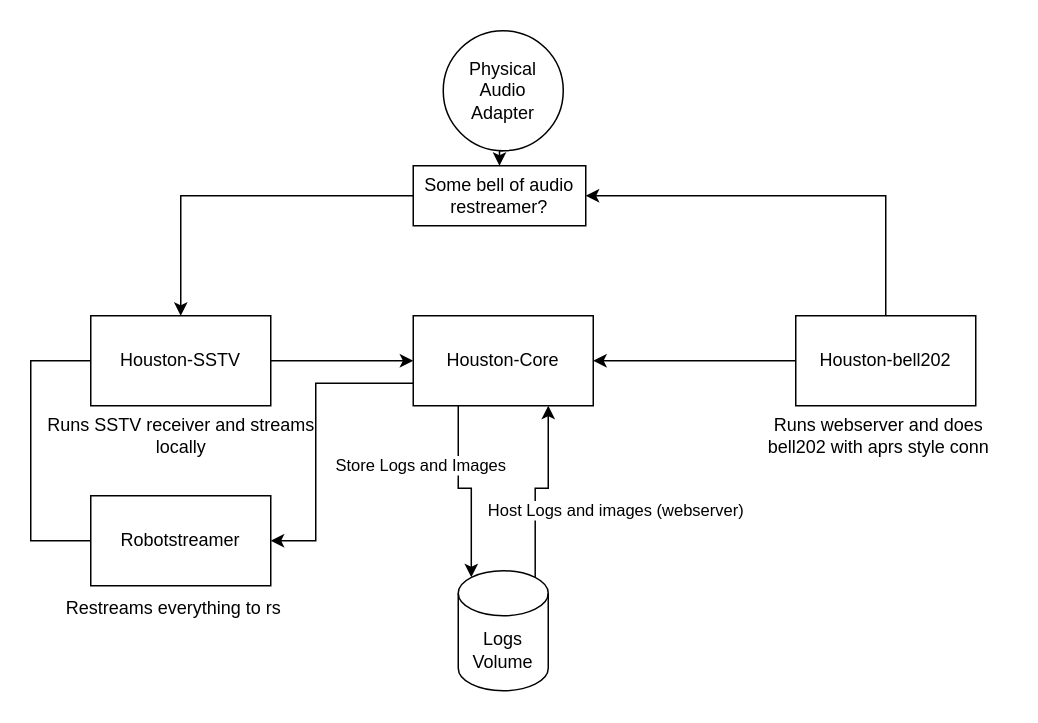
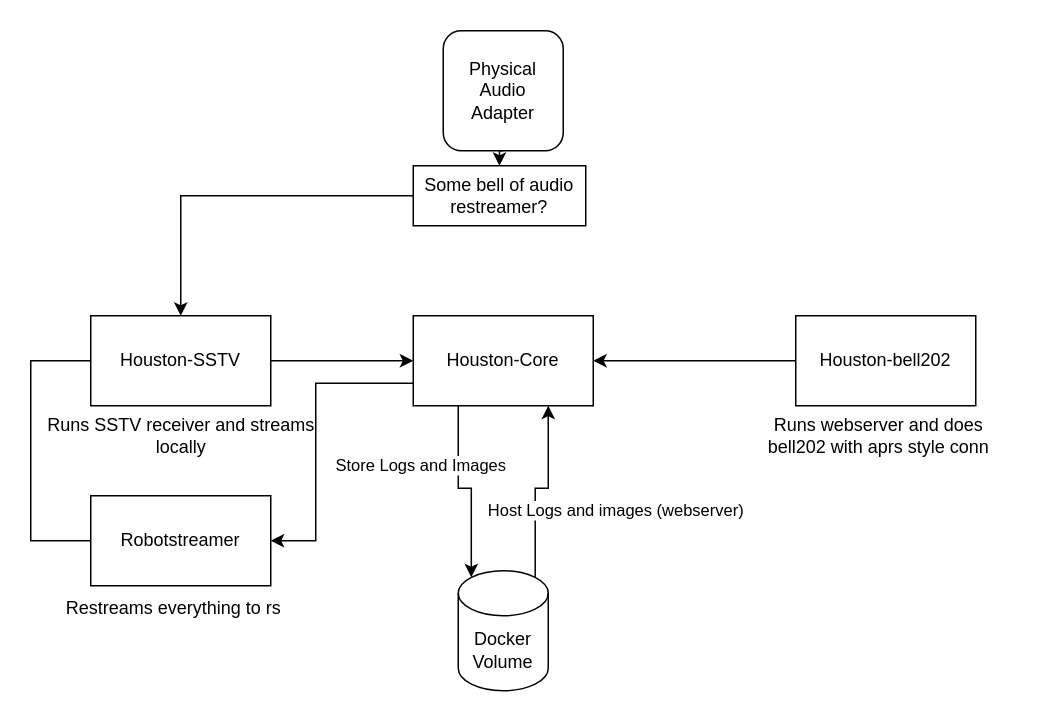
  <mxCell id="0" />
  <mxCell id="1" parent="0" />
  <mxCell id="2" value="&lt;div&gt;Store Logs and Images&lt;/div&gt;" style="edgeStyle=orthogonalEdgeStyle;rounded=0;orthogonalLoop=1;jettySize=auto;html=1;exitX=0.25;exitY=1;exitDx=0;exitDy=0;entryX=0.145;entryY=0;entryDx=0;entryDy=4.35;entryPerimeter=0;" parent="1" source="4" target="6" edge="1"><mxGeometry x="-0.35" y="-25" relative="1" as="geometry"><mxPoint as="offset" /></mxGeometry></mxCell>
  <mxCell id="3" style="edgeStyle=orthogonalEdgeStyle;rounded=0;orthogonalLoop=1;jettySize=auto;html=1;exitX=0;exitY=0.75;exitDx=0;exitDy=0;entryX=1;entryY=0.5;entryDx=0;entryDy=0;" parent="1" source="4" target="19" edge="1"><mxGeometry relative="1" as="geometry"><Array as="points"><mxPoint x="210" y="255" /><mxPoint x="210" y="360" /></Array></mxGeometry></mxCell>
  <mxCell id="4" value="&lt;div&gt;Houston-Core&lt;/div&gt;" style="rounded=0;whiteSpace=wrap;html=1;" parent="1" vertex="1"><mxGeometry x="275" y="210" width="120" height="60" as="geometry" /></mxCell>
  <mxCell id="5" value="&lt;div&gt;Host Logs and images (webserver)&lt;/div&gt;" style="edgeStyle=orthogonalEdgeStyle;rounded=0;orthogonalLoop=1;jettySize=auto;html=1;exitX=0.855;exitY=0;exitDx=0;exitDy=4.35;exitPerimeter=0;entryX=0.75;entryY=1;entryDx=0;entryDy=0;" parent="1" source="6" target="4" edge="1"><mxGeometry x="0.106" y="-47" relative="1" as="geometry"><mxPoint x="-2" y="15" as="offset" /></mxGeometry></mxCell>
- <mxCell id="6" value="Logs Volume" style="shape=cylinder3;whiteSpace=wrap;html=1;boundedLbl=1;backgroundOutline=1;size=15;" parent="1" vertex="1"><mxGeometry x="305" y="380" width="60" height="80" as="geometry" /></mxCell>
+ <mxCell id="6" value="Docker Volume" style="shape=cylinder3;whiteSpace=wrap;html=1;boundedLbl=1;backgroundOutline=1;size=15;" parent="1" vertex="1"><mxGeometry x="305" y="380" width="60" height="80" as="geometry" /></mxCell>
  <mxCell id="7" style="edgeStyle=orthogonalEdgeStyle;rounded=0;orthogonalLoop=1;jettySize=auto;html=1;exitX=1;exitY=0.5;exitDx=0;exitDy=0;entryX=0;entryY=0.5;entryDx=0;entryDy=0;" parent="1" source="9" target="4" edge="1"><mxGeometry relative="1" as="geometry" /></mxCell>
  <mxCell id="8" style="edgeStyle=orthogonalEdgeStyle;rounded=0;orthogonalLoop=1;jettySize=auto;html=1;exitX=0;exitY=0.5;exitDx=0;exitDy=0;entryX=0;entryY=0.5;entryDx=0;entryDy=0;endArrow=none;" parent="1" source="9" target="19" edge="1"><mxGeometry relative="1" as="geometry"><Array as="points"><mxPoint x="20" y="240" /><mxPoint x="20" y="360" /></Array></mxGeometry></mxCell>
  <mxCell id="9" value="&lt;div&gt;Houston-SSTV&lt;/div&gt;" style="rounded=0;whiteSpace=wrap;html=1;" parent="1" vertex="1"><mxGeometry x="60" y="210" width="120" height="60" as="geometry" /></mxCell>
  <mxCell id="10" value="Runs SSTV receiver and streams&lt;br&gt;&lt;div&gt;locally&lt;/div&gt;" style="text;html=1;align=center;verticalAlign=middle;resizable=0;points=[];autosize=1;strokeColor=none;fillColor=none;" parent="1" vertex="1"><mxGeometry x="20" y="270" width="200" height="40" as="geometry" /></mxCell>
  <mxCell id="11" style="edgeStyle=orthogonalEdgeStyle;rounded=0;orthogonalLoop=1;jettySize=auto;html=1;exitX=0.5;exitY=1;exitDx=0;exitDy=0;entryX=0.5;entryY=0;entryDx=0;entryDy=0;" parent="1" source="12" target="14" edge="1"><mxGeometry relative="1" as="geometry" /></mxCell>
- <mxCell id="12" value="&lt;div&gt;Physical Audio&lt;/div&gt;&lt;div&gt;Adapter&lt;br&gt;&lt;/div&gt;" style="ellipse;whiteSpace=wrap;html=1;aspect=fixed;" parent="1" vertex="1"><mxGeometry x="295" y="20" width="80" height="80" as="geometry" /></mxCell>
+ <mxCell id="12" value="&lt;div&gt;Physical Audio&lt;/div&gt;&lt;div&gt;Adapter&lt;br&gt;&lt;/div&gt;" style="whiteSpace=wrap;html=1;aspect=fixed;rounded=1;" parent="1" vertex="1"><mxGeometry x="295" y="20" width="80" height="80" as="geometry" /></mxCell>
  <mxCell id="13" style="edgeStyle=orthogonalEdgeStyle;rounded=0;orthogonalLoop=1;jettySize=auto;html=1;exitX=0;exitY=0.5;exitDx=0;exitDy=0;entryX=0.5;entryY=0;entryDx=0;entryDy=0;" parent="1" source="14" target="9" edge="1"><mxGeometry relative="1" as="geometry" /></mxCell>
  <mxCell id="14" value="Some bell of audio restreamer?" style="rounded=0;whiteSpace=wrap;html=1;" parent="1" vertex="1"><mxGeometry x="275" y="110" width="115" height="40" as="geometry" /></mxCell>
- <mxCell id="15" style="edgeStyle=orthogonalEdgeStyle;rounded=0;orthogonalLoop=1;jettySize=auto;html=1;exitX=0.5;exitY=0;exitDx=0;exitDy=0;entryX=1;entryY=0.5;entryDx=0;entryDy=0;" parent="1" source="17" target="14" edge="1"><mxGeometry relative="1" as="geometry" /></mxCell>
  <mxCell id="16" style="edgeStyle=orthogonalEdgeStyle;rounded=0;orthogonalLoop=1;jettySize=auto;html=1;exitX=0;exitY=0.5;exitDx=0;exitDy=0;entryX=1;entryY=0.5;entryDx=0;entryDy=0;" parent="1" source="17" target="4" edge="1"><mxGeometry relative="1" as="geometry" /></mxCell>
  <mxCell id="17" value="Houston-bell202" style="rounded=0;whiteSpace=wrap;html=1;" parent="1" vertex="1"><mxGeometry x="530" y="210" width="120" height="60" as="geometry" /></mxCell>
  <mxCell id="18" value="&lt;div&gt;Runs webserver and does&lt;/div&gt;&lt;div&gt;bell202 with aprs style conn&lt;br&gt;&lt;/div&gt;" style="text;html=1;align=center;verticalAlign=middle;resizable=0;points=[];autosize=1;strokeColor=none;fillColor=none;" parent="1" vertex="1"><mxGeometry x="500" y="270" width="170" height="40" as="geometry" /></mxCell>
  <mxCell id="19" value="&lt;div&gt;Robotstreamer&lt;/div&gt;" style="rounded=0;whiteSpace=wrap;html=1;" parent="1" vertex="1"><mxGeometry x="60" y="330" width="120" height="60" as="geometry" /></mxCell>
  <mxCell id="20" value="Restreams everything to rs" style="text;html=1;align=center;verticalAlign=middle;resizable=0;points=[];autosize=1;strokeColor=none;fillColor=none;" parent="1" vertex="1"><mxGeometry x="30" y="390" width="170" height="30" as="geometry" /></mxCell>
